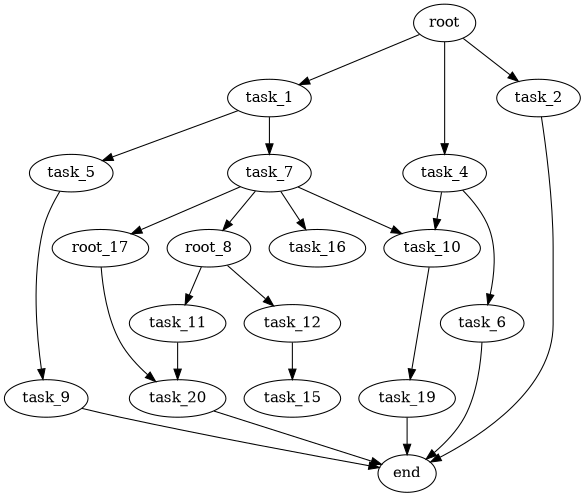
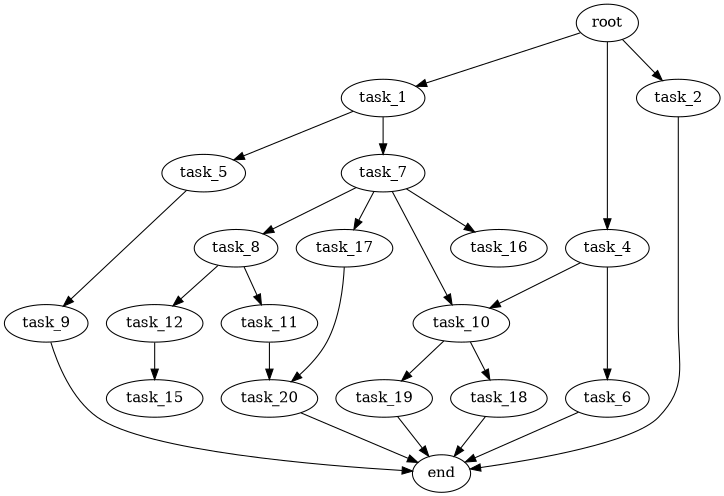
  digraph {
    root
    task_1
    task_2
    task_4
    task_5
    task_7
    end
    task_6
    task_10
    task_9
-   task_8 [label=root_8]
+   task_8
    task_16
-   task_17 [label=root_17]
+   task_17
+   task_18
    task_19
    task_11
    task_12
    task_20
    task_15
    root -> task_1
    root -> task_2
    root -> task_4
    task_1 -> task_5
    task_1 -> task_7
    task_2 -> end
    task_4 -> task_6
    task_4 -> task_10
    task_5 -> task_9
    task_7 -> task_10
    task_7 -> task_8
    task_7 -> task_16
    task_7 -> task_17
    task_6 -> end
+   task_10 -> task_18
    task_10 -> task_19
    task_9 -> end
    task_8 -> task_11
    task_8 -> task_12
    task_17 -> task_20
+   task_18 -> end
    task_19 -> end
    task_11 -> task_20
    task_12 -> task_15
    task_20 -> end
  }
